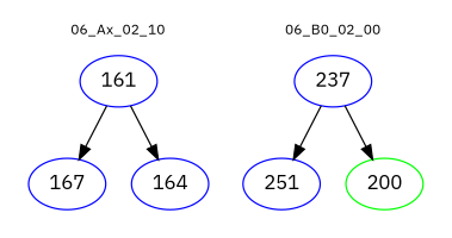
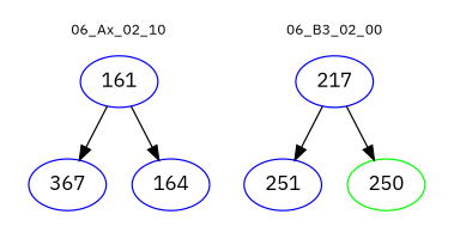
  digraph {
    fontname="IBM Plex Sans"
    node [color=blue fontname="IBM Plex Sans"]
    edge [color=black fontname="IBM Plex Sans"]
    n1 [label=161]
-   n2 [label=167]
+   n2 [label=367]
    n3 [label=164]
-   n4 [label=237]
+   n4 [label=217]
    n5 [label=251]
-   n6 [color=green label=200]
+   n6 [color=green label=250]
    subgraph cluster_1 {
      color=white
      fontsize=10
      label="06_Ax_02_10"
      n1
      n2
      n3
    }
    subgraph cluster_2 {
      color=white
      fontsize=10
-     label="06_B0_02_00"
+     label="06_B3_02_00"
      n4
      n5
      n6
    }
    n1 -> n2
    n1 -> n3
    n4 -> n5
    n4 -> n6
  }
